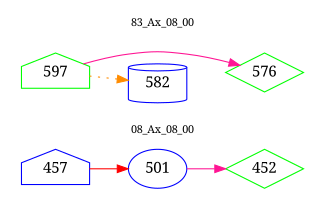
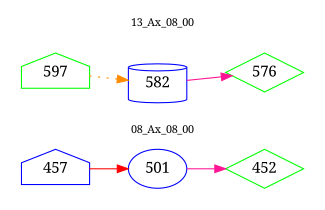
  digraph {
    fontname="Noto Serif"
    rankdir=LR
    node [color=blue fontname="Noto Serif" shape=house]
    edge [color=deeppink fontname="Noto Serif" style=solid]
    n1 [label=457]
    n2 [label=501 shape=ellipse]
    n3 [color=green label=452 shape=diamond]
    n4 [color=green label=597]
    n5 [label=582 shape=cylinder]
    n6 [color=green label=576 shape=diamond]
    subgraph cluster_1 {
      color=white
      fontsize=10
      label="08_Ax_08_00"
      n1
      n2
      n3
    }
    subgraph cluster_2 {
      color=white
      fontsize=10
-     label="83_Ax_08_00"
+     label="13_Ax_08_00"
      n4
      n5
      n6
    }
    n1 -> n2 [color=red]
    n2 -> n3
    n4 -> n5 [color=darkorange style=dotted]
-   n4 -> n6
+   n5 -> n6
  }
